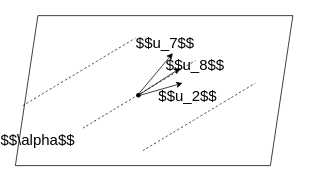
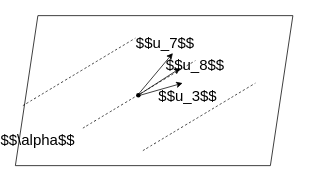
  <mxCell id="0" />
  <mxCell id="1" parent="0" />
  <mxCell id="2" value="" style="shape=parallelogram;perimeter=parallelogramPerimeter;whiteSpace=wrap;html=1;fixedSize=1;size=30;" vertex="1" parent="1"><mxGeometry y="20" width="370" height="200" as="geometry" x="20" /></mxCell>
  <mxCell id="3" value="" style="endArrow=none;html=1;rounded=0;endSize=6;startSize=17;strokeWidth=1;strokeColor=default;curved=1;endFill=0;dashed=1;" edge="1" parent="1"><mxGeometry width="50" height="50" relative="1" as="geometry"><mxPoint x="30" y="140" as="sourcePoint" /><mxPoint x="180" y="50" as="targetPoint" /></mxGeometry></mxCell>
  <mxCell id="4" value="" style="endArrow=none;html=1;rounded=0;endSize=6;startSize=17;strokeWidth=1;strokeColor=default;curved=1;dashed=1;endFill=0;" edge="1" parent="1"><mxGeometry width="50" height="50" relative="1" as="geometry"><mxPoint x="110" y="170" as="sourcePoint" /><mxPoint x="260" y="80" as="targetPoint" /></mxGeometry></mxCell>
  <mxCell id="5" value="" style="endArrow=none;html=1;rounded=0;endSize=6;startSize=17;strokeWidth=1;strokeColor=default;curved=1;endFill=0;dashed=1;" edge="1" parent="1"><mxGeometry width="50" height="50" relative="1" as="geometry"><mxPoint x="190" y="200" as="sourcePoint" /><mxPoint x="340" y="110" as="targetPoint" /></mxGeometry></mxCell>
  <mxCell id="6" value="" style="shape=waypoint;sketch=0;fillStyle=solid;size=6;pointerEvents=1;points=[];fillColor=none;resizable=0;rotatable=0;perimeter=centerPerimeter;snapToPoint=1;" vertex="1" parent="1"><mxGeometry x="174" y="116" width="20" height="20" as="geometry" /></mxCell>
  <mxCell id="7" value="" style="endArrow=classic;html=1;rounded=0;strokeColor=light-dark(#000000,#FF3333);" edge="1" parent="1"><mxGeometry width="50" height="50" relative="1" as="geometry"><mxPoint x="184" y="126" as="sourcePoint" /><mxPoint x="240" y="90" as="targetPoint" /></mxGeometry></mxCell>
  <mxCell id="8" value="" style="endArrow=classic;html=1;rounded=0;strokeColor=light-dark(#000000,#66FF66);" edge="1" parent="1"><mxGeometry width="50" height="50" relative="1" as="geometry"><mxPoint x="183" y="126" as="sourcePoint" /><mxPoint x="230" y="70" as="targetPoint" /></mxGeometry></mxCell>
  <mxCell id="9" value="" style="endArrow=classic;html=1;rounded=0;strokeColor=light-dark(#000000,#FFD966);" edge="1" parent="1"><mxGeometry width="50" height="50" relative="1" as="geometry"><mxPoint x="183" y="127.12" as="sourcePoint" /><mxPoint x="243" y="110" as="targetPoint" /></mxGeometry></mxCell>
  <mxCell id="10" value="&lt;font style=&quot;font-size: 20px;&quot;&gt;$$u_8$$&lt;/font&gt;" style="text;html=1;align=center;verticalAlign=middle;whiteSpace=wrap;rounded=0;" vertex="1" parent="1"><mxGeometry x="230" y="70" width="60" height="30" as="geometry" /></mxCell>
  <mxCell id="11" value="&lt;font style=&quot;font-size: 20px;&quot;&gt;$$u_7$$&lt;/font&gt;" style="text;html=1;align=center;verticalAlign=middle;whiteSpace=wrap;rounded=0;" vertex="1" parent="1"><mxGeometry x="190" y="40" width="60" height="30" as="geometry" /></mxCell>
- <mxCell id="12" value="&lt;font style=&quot;font-size: 20px;&quot;&gt;$$u_2$$&lt;/font&gt;" style="text;html=1;align=center;verticalAlign=middle;whiteSpace=wrap;rounded=0;" vertex="1" parent="1"><mxGeometry x="220" y="111" width="60" height="30" as="geometry" /></mxCell>
+ <mxCell id="12" value="&lt;font style=&quot;font-size: 20px;&quot;&gt;$$u_3$$&lt;/font&gt;" style="text;html=1;align=center;verticalAlign=middle;whiteSpace=wrap;rounded=0;" vertex="1" parent="1"><mxGeometry x="220" y="111" width="60" height="30" as="geometry" /></mxCell>
  <mxCell id="13" value="&lt;font style=&quot;font-size: 20px;&quot;&gt;$$\alpha$$&lt;/font&gt;" style="text;html=1;align=center;verticalAlign=middle;whiteSpace=wrap;rounded=0;" vertex="1" parent="1"><mxGeometry y="170" width="60" height="30" as="geometry" x="20" /></mxCell>
